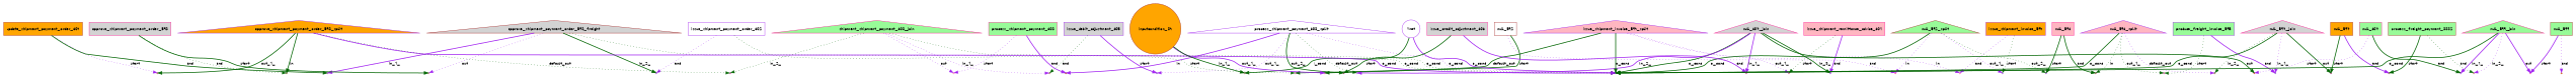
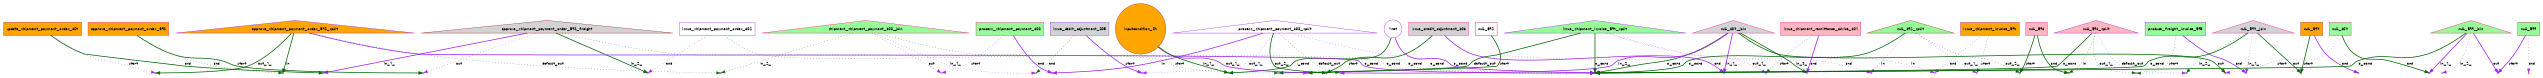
  digraph {
    fontname="Patrick Hand"
    node [color=purple fillcolor=palegreen fontname="Patrick Hand" shape=point style=filled]
    edge [color=darkgreen fontname="Patrick Hand" style=bold]
    null_592 [color=brown fillcolor=white shape=box]
    _inputcondition_44_null_592 [color=deeppink fillcolor=lightgrey]
    _null_592_null_592_split [color=deeppink fillcolor=lightpink]
    n4 [color=brown fillcolor=lightgrey label=approve_shipment_payment_order_593_freight shape=triangle]
    _update_shipment_payment_order_604_approve_shipment_payment_order_593_join [fillcolor=lightpink]
    _issue_shipment_payment_order_602_approve_shipment_payment_order_593_join [fillcolor=white]
    _approve_shipment_payment_order_593_approve_shipment_payment_order_593_join [color=brown fillcolor=white]
    _null_592_split_Ynet_null_596_split_null_597_join_null_599_join_outputcondition_45_issue_shipment_invoice_594_split_null_607_join_approve_shipment_payment_order_593_join_approve_shipment_payment_order_593_split_process_shipment_payment_603_join_process_shipment_payment_603_split
    null_607_join [color=deeppink fillcolor=lightgrey shape=triangle]
    _issue_credit_adjustment_606_null_607_join [color=deeppink]
    _process_shipment_payment_603_split_null_607_join [fillcolor=white]
    _issue_shipment_remittance_advice_601_null_607_join [fillcolor=white]
    _null_607_null_607_join [color=deeppink fillcolor=orange]
    produce_freight_invoice_595 [shape=box]
    _null_596_split_produce_freight_invoice_595 [color=deeppink fillcolor=lightgrey]
    _produce_freight_invoice_595_null_597_join
    null_599 [color=brown shape=box]
    _null_599_null_599_join [color=deeppink fillcolor=white]
    _null_599_outputcondition_45 [color=brown fillcolor=orange]
    null_597 [color=brown fillcolor=orange shape=box]
    _null_597_null_597_join [fillcolor=orange]
    _null_597_process_freight_payment_3882 [color=brown fillcolor=lightgrey]
    null_596 [color=deeppink fillcolor=lightpink shape=box]
    _null_592_split_null_596 [fillcolor=lightgrey]
    _null_596_null_596_split [color=brown fillcolor=lightgrey]
    issue_shipment_remittance_advice_601 [color=deeppink fillcolor=lightpink shape=box]
    _issue_shipment_invoice_594_split_issue_shipment_remittance_advice_601 [color=deeppink]
    Ynet [fillcolor=white shape=circle]
    _inputcondition_44_Ynet [color=brown fillcolor=white]
    process_shipment_payment_603_split [fillcolor=white shape=triangle]
    _process_shipment_payment_603_process_shipment_payment_603_split [color=brown fillcolor=orange]
    _process_shipment_payment_603_split_issue_debit_adjustment_605
    _process_shipment_payment_603_split_issue_credit_adjustment_606 [fillcolor=orange]
    update_shipment_payment_order_604 [color=brown fillcolor=orange shape=box]
    _approve_shipment_payment_order_593_split_update_shipment_payment_order_604 [color=brown fillcolor=lightpink]
    n36 [color=deeppink label=shipment_shipment_payment_603_join shape=triangle]
    _issue_debit_adjustment_605_process_shipment_payment_603_join [color=brown fillcolor=lightgrey]
    _approve_shipment_payment_order_593_split_process_shipment_payment_603_join [fillcolor=orange]
    _process_shipment_payment_603_process_shipment_payment_603_join [color=deeppink fillcolor=white]
    null_607 [color=deeppink shape=box]
    _null_607_null_599_join [fillcolor=white]
    issue_shipment_payment_order_602 [fillcolor=white shape=box]
    _issue_shipment_invoice_594_split_issue_shipment_payment_order_602 [color=deeppink fillcolor=white]
    approve_shipment_payment_order_593_split [fillcolor=orange shape=triangle]
    _approve_shipment_payment_order_593_approve_shipment_payment_order_593_split [color=brown]
-   process_freight_payment_3882 [color=brown shape=box]
    _process_freight_payment_3882_null_599_join [color=brown fillcolor=white]
    null_597_join [color=deeppink fillcolor=lightgrey shape=triangle]
    _null_596_split_null_597_join [color=brown]
    process_shipment_payment_603 [color=deeppink shape=box]
-   issue_shipment_invoice_594_split [fillcolor=lightpink shape=triangle]
+   issue_shipment_invoice_594_split [shape=triangle]
    _issue_shipment_invoice_594_issue_shipment_invoice_594_split [color=deeppink fillcolor=white]
-   approve_shipment_payment_order_593 [color=deeppink fillcolor=lightgrey shape=box]
-   null_592_split [color=brown shape=triangle]
+   approve_shipment_payment_order_593 [color=deeppink fillcolor=orange shape=box]
+   null_592_split [color=brown shape=triangle label=null_692_split]
    _null_592_split_issue_shipment_invoice_594 [fillcolor=lightgrey]
-   issue_debit_adjustment_605 [fillcolor=lightgrey shape=box]
+   issue_debit_adjustment_605 [fillcolor=lightgrey shape=box label=issue_debit_adjustment_305]
    n57 [color=brown fillcolor=orange label=inputcondition_84 shape=circle]
    issue_shipment_invoice_594 [fillcolor=orange shape=box]
    issue_credit_adjustment_606 [color=deeppink fillcolor=lightgrey shape=box]
    null_599_join [color=deeppink shape=triangle]
    null_596_split [fillcolor=lightpink shape=triangle]
    null_592 -> _inputcondition_44_null_592 [label=start]
    null_592 -> _null_592_null_592_split [color=purple label=end style=dotted]
    n4 -> _update_shipment_payment_order_604_approve_shipment_payment_order_593_join [color=purple label=in_1_]
    n4 -> _issue_shipment_payment_order_602_approve_shipment_payment_order_593_join [label=in_2_]
    n4 -> _approve_shipment_payment_order_593_approve_shipment_payment_order_593_join [color=purple label=out style=dotted]
    n4 -> _null_592_split_Ynet_null_596_split_null_597_join_null_599_join_outputcondition_45_issue_shipment_invoice_594_split_null_607_join_approve_shipment_payment_order_593_join_approve_shipment_payment_order_593_split_process_shipment_payment_603_join_process_shipment_payment_603_split [label=o_cond style=dotted]
    null_607_join -> _null_592_split_Ynet_null_596_split_null_597_join_null_599_join_outputcondition_45_issue_shipment_invoice_594_split_null_607_join_approve_shipment_payment_order_593_join_approve_shipment_payment_order_593_split_process_shipment_payment_603_join_process_shipment_payment_603_split [label=o_cond]
    null_607_join -> _issue_credit_adjustment_606_null_607_join [color=purple label=in_1_]
    null_607_join -> _process_shipment_payment_603_split_null_607_join [color=purple label=in_2_]
    null_607_join -> _issue_shipment_remittance_advice_601_null_607_join [label=in_3_]
    null_607_join -> _null_607_null_607_join [label=out]
    produce_freight_invoice_595 -> _null_596_split_produce_freight_invoice_595 [label=start style=dotted]
    produce_freight_invoice_595 -> _produce_freight_invoice_595_null_597_join [color=purple label=end]
    null_599 -> _null_599_null_599_join [color=purple label=start]
    null_599 -> _null_599_outputcondition_45 [color=purple label=end style=dotted]
    null_597 -> _null_597_null_597_join [label=start]
    null_597 -> _null_597_process_freight_payment_3882 [color=purple label=end]
    null_596 -> _null_592_split_null_596 [label=start]
    null_596 -> _null_596_null_596_split [label=end]
    issue_shipment_remittance_advice_601 -> _issue_shipment_remittance_advice_601_null_607_join [color=purple label=end]
    issue_shipment_remittance_advice_601 -> _issue_shipment_invoice_594_split_issue_shipment_remittance_advice_601 [label=start style=dotted]
    Ynet -> _null_592_split_Ynet_null_596_split_null_597_join_null_599_join_outputcondition_45_issue_shipment_invoice_594_split_null_607_join_approve_shipment_payment_order_593_join_approve_shipment_payment_order_593_split_process_shipment_payment_603_join_process_shipment_payment_603_split [color=purple label=o_cond]
    Ynet -> _inputcondition_44_Ynet [label=i_cond]
    process_shipment_payment_603_split -> _null_592_split_Ynet_null_596_split_null_597_join_null_599_join_outputcondition_45_issue_shipment_invoice_594_split_null_607_join_approve_shipment_payment_order_593_join_approve_shipment_payment_order_593_split_process_shipment_payment_603_join_process_shipment_payment_603_split [color=purple label=o_cond style=dotted]
    process_shipment_payment_603_split -> _process_shipment_payment_603_split_null_607_join [label=default_out style=dotted]
    process_shipment_payment_603_split -> _process_shipment_payment_603_process_shipment_payment_603_split [color=purple label=in]
    process_shipment_payment_603_split -> _process_shipment_payment_603_split_issue_debit_adjustment_605 [color=purple label=out_1_ style=dotted]
    process_shipment_payment_603_split -> _process_shipment_payment_603_split_issue_credit_adjustment_606 [label=out_2_]
    update_shipment_payment_order_604 -> _update_shipment_payment_order_604_approve_shipment_payment_order_593_join [label=end]
    update_shipment_payment_order_604 -> _approve_shipment_payment_order_593_split_update_shipment_payment_order_604 [color=purple label=start style=dotted]
    n36 -> _null_592_split_Ynet_null_596_split_null_597_join_null_599_join_outputcondition_45_issue_shipment_invoice_594_split_null_607_join_approve_shipment_payment_order_593_join_approve_shipment_payment_order_593_split_process_shipment_payment_603_join_process_shipment_payment_603_split [label=o_cond style=dotted]
    n36 -> _issue_debit_adjustment_605_process_shipment_payment_603_join [color=purple label=in_1_ style=dotted]
    n36 -> _approve_shipment_payment_order_593_split_process_shipment_payment_603_join [label=in_2_ style=dotted]
    n36 -> _process_shipment_payment_603_process_shipment_payment_603_join [color=purple label=out style=dotted]
    null_607 -> _null_607_null_607_join [color=purple label=start style=dotted]
    null_607 -> _null_607_null_599_join [label=end]
    issue_shipment_payment_order_602 -> _issue_shipment_payment_order_602_approve_shipment_payment_order_593_join [color=purple label=end style=dotted]
    issue_shipment_payment_order_602 -> _issue_shipment_invoice_594_split_issue_shipment_payment_order_602 [label=start style=dotted]
    approve_shipment_payment_order_593_split -> _null_592_split_Ynet_null_596_split_null_597_join_null_599_join_outputcondition_45_issue_shipment_invoice_594_split_null_607_join_approve_shipment_payment_order_593_join_approve_shipment_payment_order_593_split_process_shipment_payment_603_join_process_shipment_payment_603_split [color=purple label=o_cond]
    approve_shipment_payment_order_593_split -> _approve_shipment_payment_order_593_split_update_shipment_payment_order_604 [label=out_1_]
    approve_shipment_payment_order_593_split -> _approve_shipment_payment_order_593_split_process_shipment_payment_603_join [label=default_out style=dotted]
    approve_shipment_payment_order_593_split -> _approve_shipment_payment_order_593_approve_shipment_payment_order_593_split [label=in]
-   process_freight_payment_3882 -> _null_597_process_freight_payment_3882 [label=start]
-   process_freight_payment_3882 -> _process_freight_payment_3882_null_599_join [label=end style=dotted]
    null_597_join -> _null_592_split_Ynet_null_596_split_null_597_join_null_599_join_outputcondition_45_issue_shipment_invoice_594_split_null_607_join_approve_shipment_payment_order_593_join_approve_shipment_payment_order_593_split_process_shipment_payment_603_join_process_shipment_payment_603_split [label=o_cond]
    null_597_join -> _produce_freight_invoice_595_null_597_join [color=purple label=in_1_ style=dotted]
    null_597_join -> _null_597_null_597_join [label=out]
    null_597_join -> _null_596_split_null_597_join [label=in_2_ style=dotted]
    process_shipment_payment_603 -> _process_shipment_payment_603_process_shipment_payment_603_split [color=purple label=end]
    process_shipment_payment_603 -> _process_shipment_payment_603_process_shipment_payment_603_join [color=purple label=start style=dotted]
    issue_shipment_invoice_594_split -> _null_592_split_Ynet_null_596_split_null_597_join_null_599_join_outputcondition_45_issue_shipment_invoice_594_split_null_607_join_approve_shipment_payment_order_593_join_approve_shipment_payment_order_593_split_process_shipment_payment_603_join_process_shipment_payment_603_split [label=o_cond]
    issue_shipment_invoice_594_split -> _issue_shipment_invoice_594_split_issue_shipment_remittance_advice_601 [color=purple label=out_1_ style=dotted]
    issue_shipment_invoice_594_split -> _issue_shipment_invoice_594_split_issue_shipment_payment_order_602 [label=default_out]
    issue_shipment_invoice_594_split -> _issue_shipment_invoice_594_issue_shipment_invoice_594_split [color=purple label=in style=dotted]
    approve_shipment_payment_order_593 -> _approve_shipment_payment_order_593_approve_shipment_payment_order_593_join [label=start]
    approve_shipment_payment_order_593 -> _approve_shipment_payment_order_593_approve_shipment_payment_order_593_split [label=end style=dotted]
    null_592_split -> _null_592_null_592_split [color=purple label=in style=dotted]
    null_592_split -> _null_592_split_Ynet_null_596_split_null_597_join_null_599_join_outputcondition_45_issue_shipment_invoice_594_split_null_607_join_approve_shipment_payment_order_593_join_approve_shipment_payment_order_593_split_process_shipment_payment_603_join_process_shipment_payment_603_split [label=o_cond]
    null_592_split -> _null_592_split_null_596 [label=out_2_ style=dotted]
    null_592_split -> _null_592_split_issue_shipment_invoice_594 [color=purple label=out_1_ style=dotted]
    issue_debit_adjustment_605 -> _process_shipment_payment_603_split_issue_debit_adjustment_605 [color=purple label=start]
    issue_debit_adjustment_605 -> _issue_debit_adjustment_605_process_shipment_payment_603_join [label=end style=dotted]
    n57 -> _inputcondition_44_null_592 [color=purple label=out_1_]
    n57 -> _inputcondition_44_Ynet [label=in_1_]
    issue_shipment_invoice_594 -> _issue_shipment_invoice_594_issue_shipment_invoice_594_split [color=purple label=end style=dotted]
    issue_shipment_invoice_594 -> _null_592_split_issue_shipment_invoice_594 [label=start style=dotted]
    issue_credit_adjustment_606 -> _issue_credit_adjustment_606_null_607_join [color=purple label=end]
    issue_credit_adjustment_606 -> _process_shipment_payment_603_split_issue_credit_adjustment_606 [label=start]
    null_599_join -> _null_592_split_Ynet_null_596_split_null_597_join_null_599_join_outputcondition_45_issue_shipment_invoice_594_split_null_607_join_approve_shipment_payment_order_593_join_approve_shipment_payment_order_593_split_process_shipment_payment_603_join_process_shipment_payment_603_split [label=o_cond]
    null_599_join -> _null_599_null_599_join [color=purple label=out]
    null_599_join -> _null_607_null_599_join [color=purple label=in_1_]
    null_599_join -> _process_freight_payment_3882_null_599_join [color=purple label=in_2_ style=dotted]
    null_596_split -> _null_592_split_Ynet_null_596_split_null_597_join_null_599_join_outputcondition_45_issue_shipment_invoice_594_split_null_607_join_approve_shipment_payment_order_593_join_approve_shipment_payment_order_593_split_process_shipment_payment_603_join_process_shipment_payment_603_split [label=o_cond]
    null_596_split -> _null_596_split_produce_freight_invoice_595 [label=out_1_ style=dotted]
    null_596_split -> _null_596_null_596_split [label=in style=dotted]
    null_596_split -> _null_596_split_null_597_join [color=purple label=default_out style=dotted]
  }
